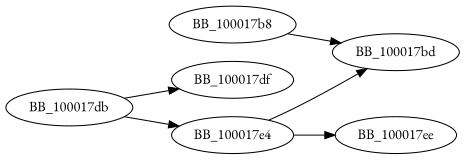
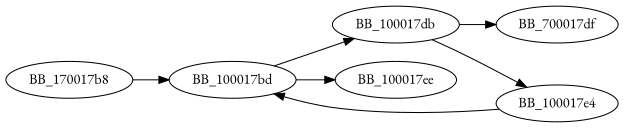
  digraph {
    fontname="EB Garamond"
    rankdir=LR
    node [fontname="EB Garamond"]
    edge [fontname="EB Garamond"]
-   BB_100017b8
+   BB_100017b8 [label=BB_170017b8]
    BB_100017bd
    BB_100017db
-   BB_100017df
+   BB_100017df [label=BB_700017df]
    BB_100017e4
    BB_100017ee
    BB_100017b8 -> BB_100017bd
+   BB_100017bd -> BB_100017db
    BB_100017db -> BB_100017df
    BB_100017db -> BB_100017e4
    BB_100017e4 -> BB_100017bd
-   BB_100017e4 -> BB_100017ee
+   BB_100017bd -> BB_100017ee
  }
